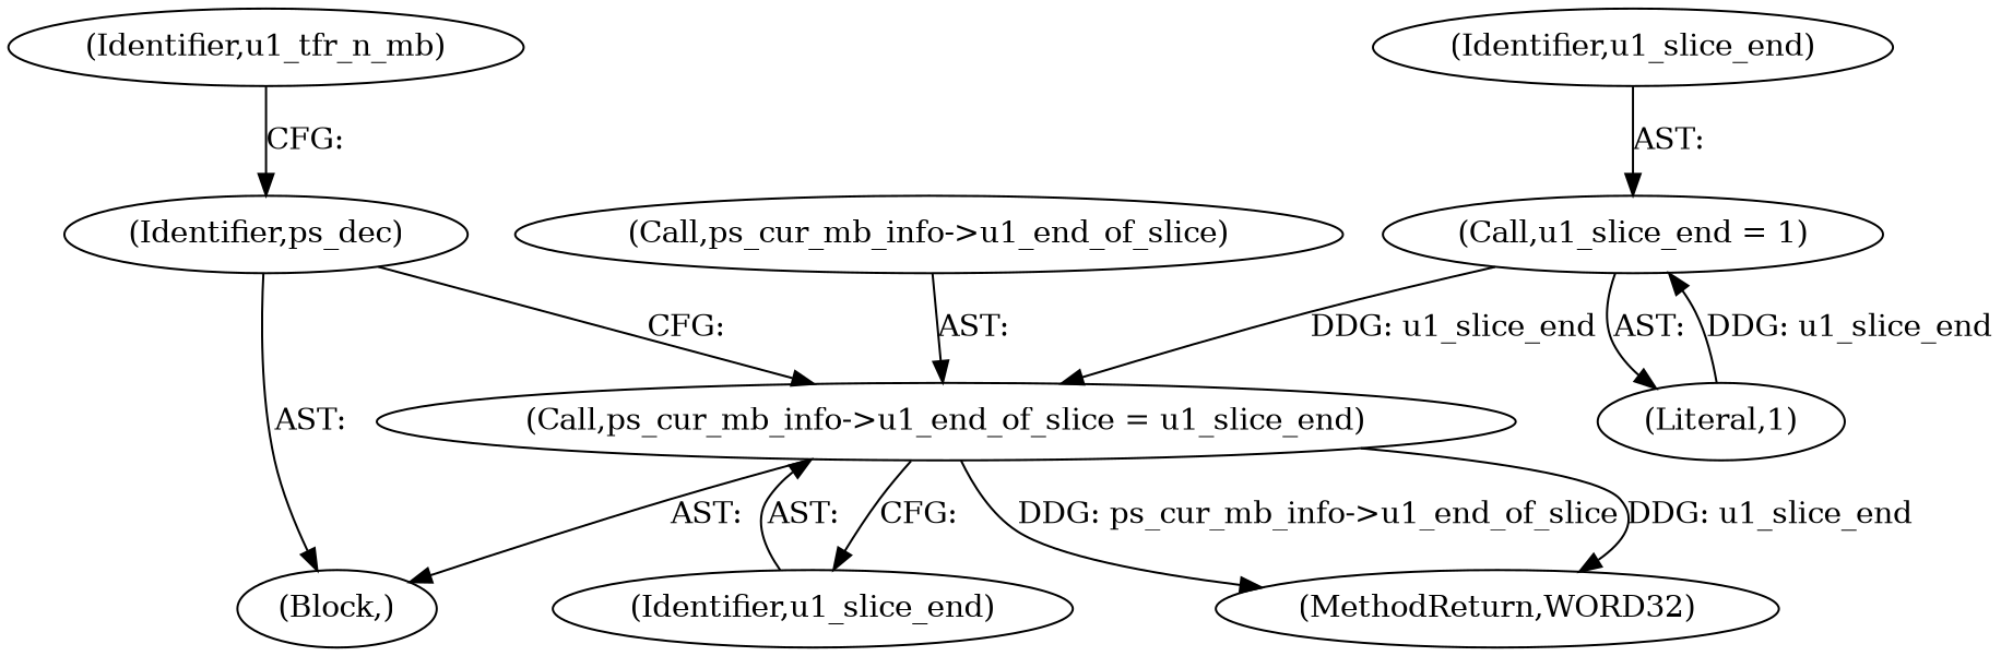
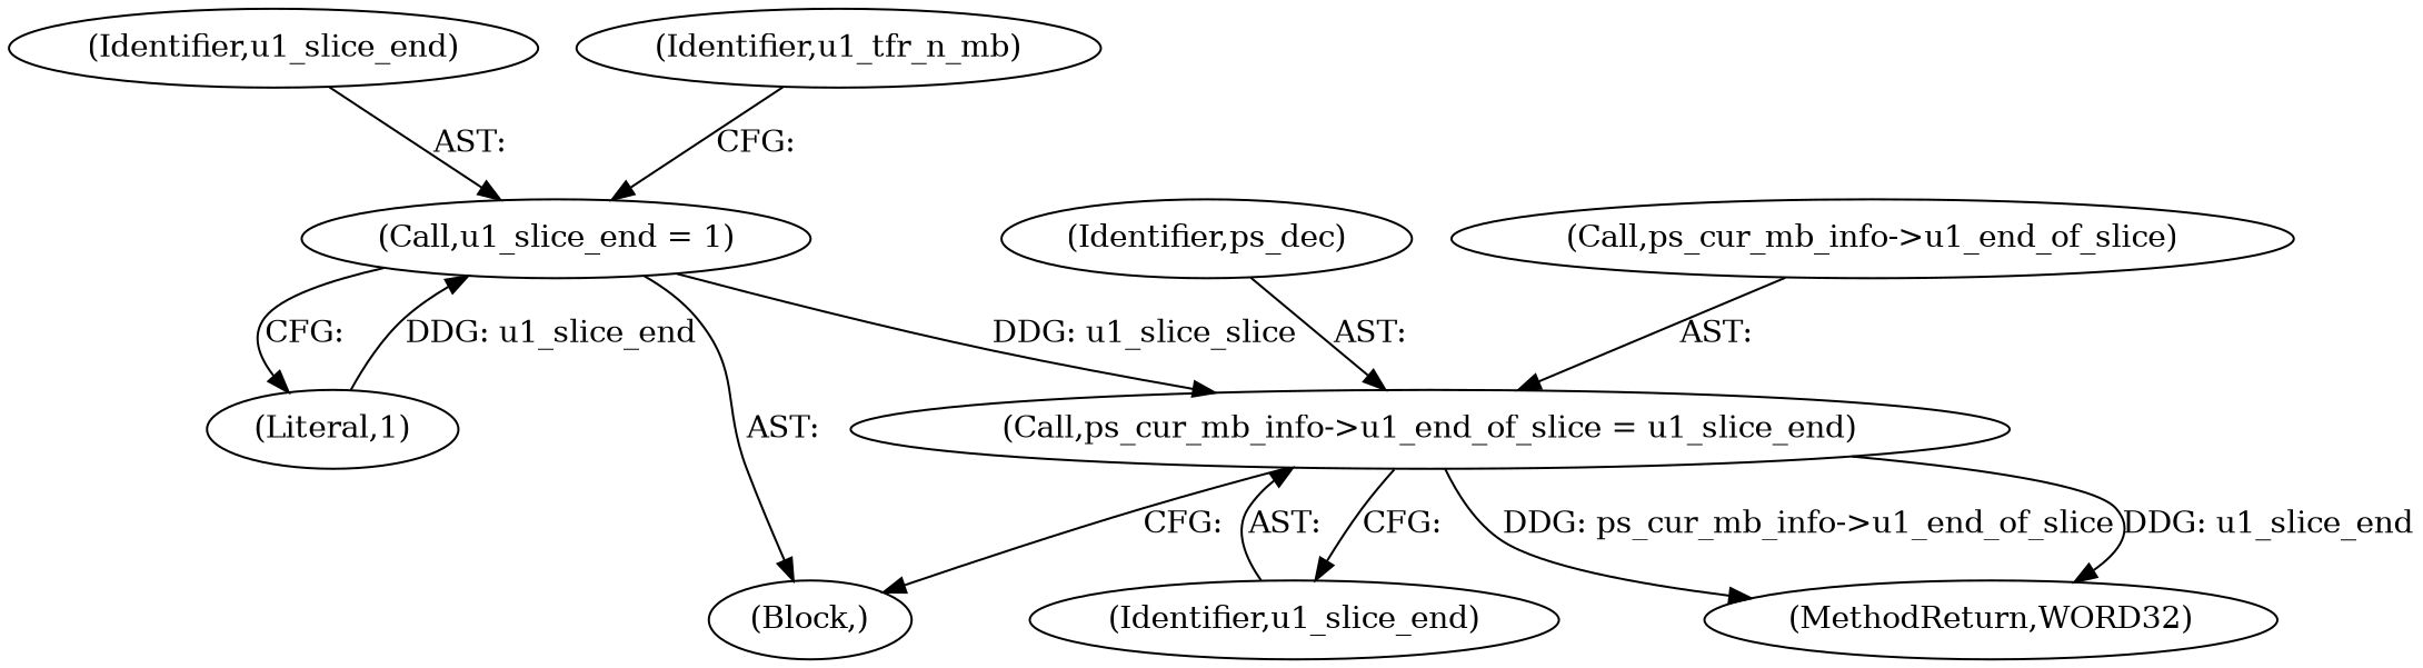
  digraph {
    n1 [label="(Call,ps_cur_mb_info->u1_end_of_slice = u1_slice_end)"]
    n2 [label="(Identifier,u1_slice_end)"]
    n3 [label="(Block,)"]
    n4 [label="(MethodReturn,WORD32)"]
    n5 [label="(Call,u1_slice_end = 1)"]
    n6 [label="(Literal,1)"]
    n7 [label="(Identifier,ps_dec)"]
    n8 [label="(Call,ps_cur_mb_info->u1_end_of_slice)"]
    n9 [label="(Identifier,u1_slice_end)"]
    n10 [label="(Identifier,u1_tfr_n_mb)"]
    n1 -> n2 [label="CFG: "]
-   n1 -> n3 [label="AST: "]
+   n1 -> n3 [label="CFG: "]
    n1 -> n4 [label="DDG: ps_cur_mb_info->u1_end_of_slice"]
    n1 -> n4 [label="DDG: u1_slice_end"]
    n2 -> n1 [label="AST: "]
-   n5 -> n1 [label="DDG: u1_slice_end"]
-   n7 -> n3 [label="AST: "]
-   n5 -> n6 [label="AST: "]
+   n5 -> n1 [label="DDG: u1_slice_slice"]
+   n5 -> n3 [label="AST: "]
+   n5 -> n6 [label="CFG: "]
    n6 -> n5 [label="DDG: u1_slice_end"]
-   n7 -> n1 [label="CFG: "]
+   n7 -> n1 [label="AST: "]
    n8 -> n1 [label="AST: "]
    n9 -> n5 [label="AST: "]
-   n10 -> n7 [label="CFG: "]
+   n10 -> n5 [label="CFG: "]
  }
